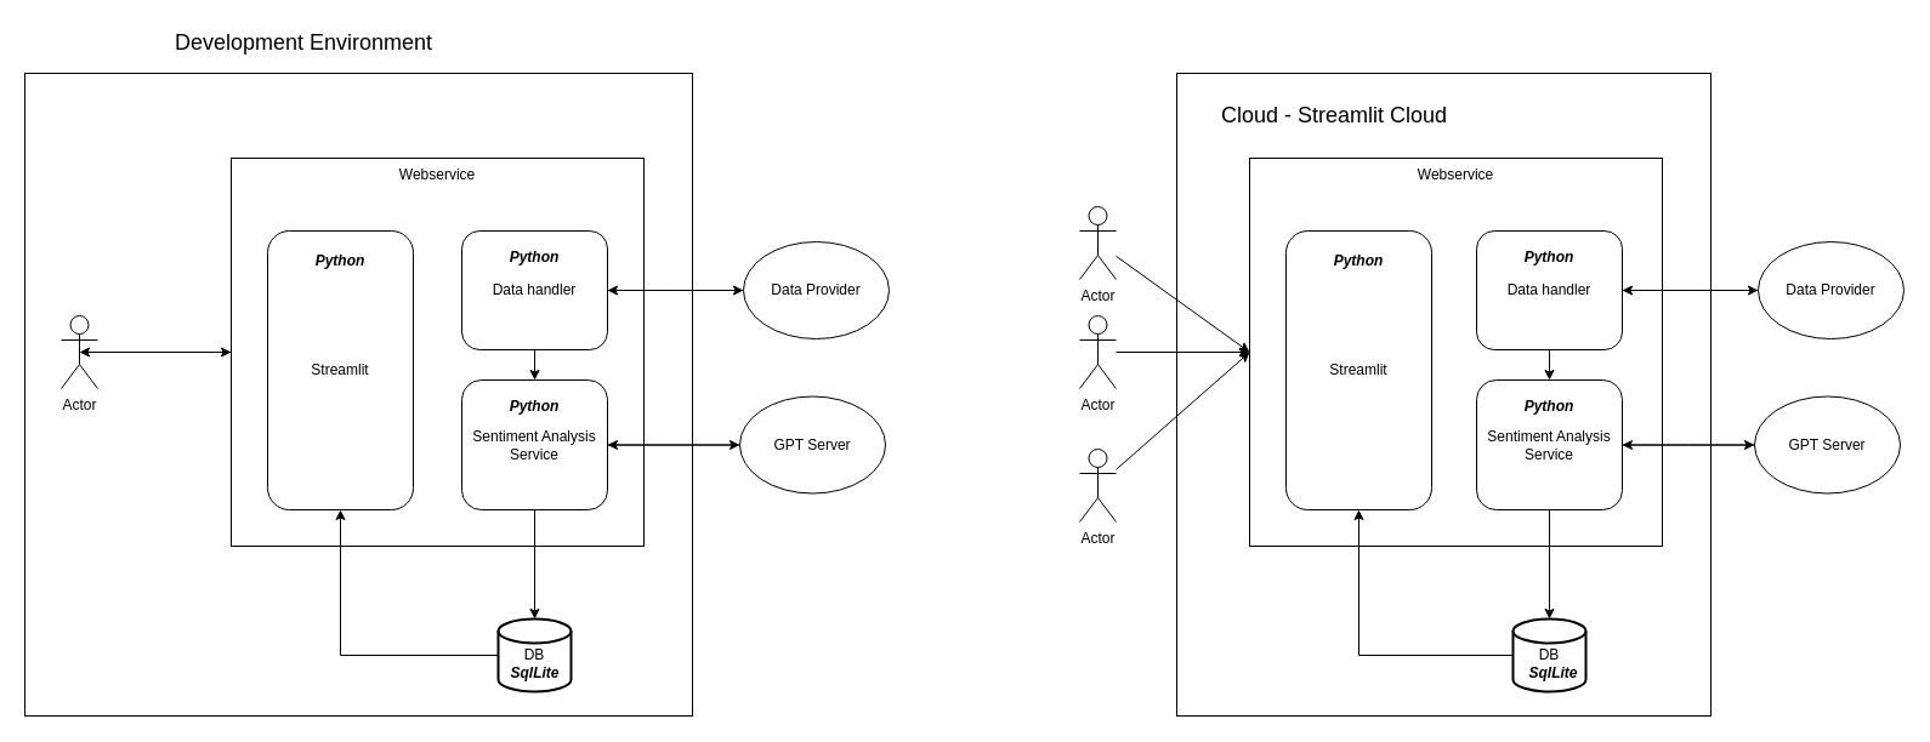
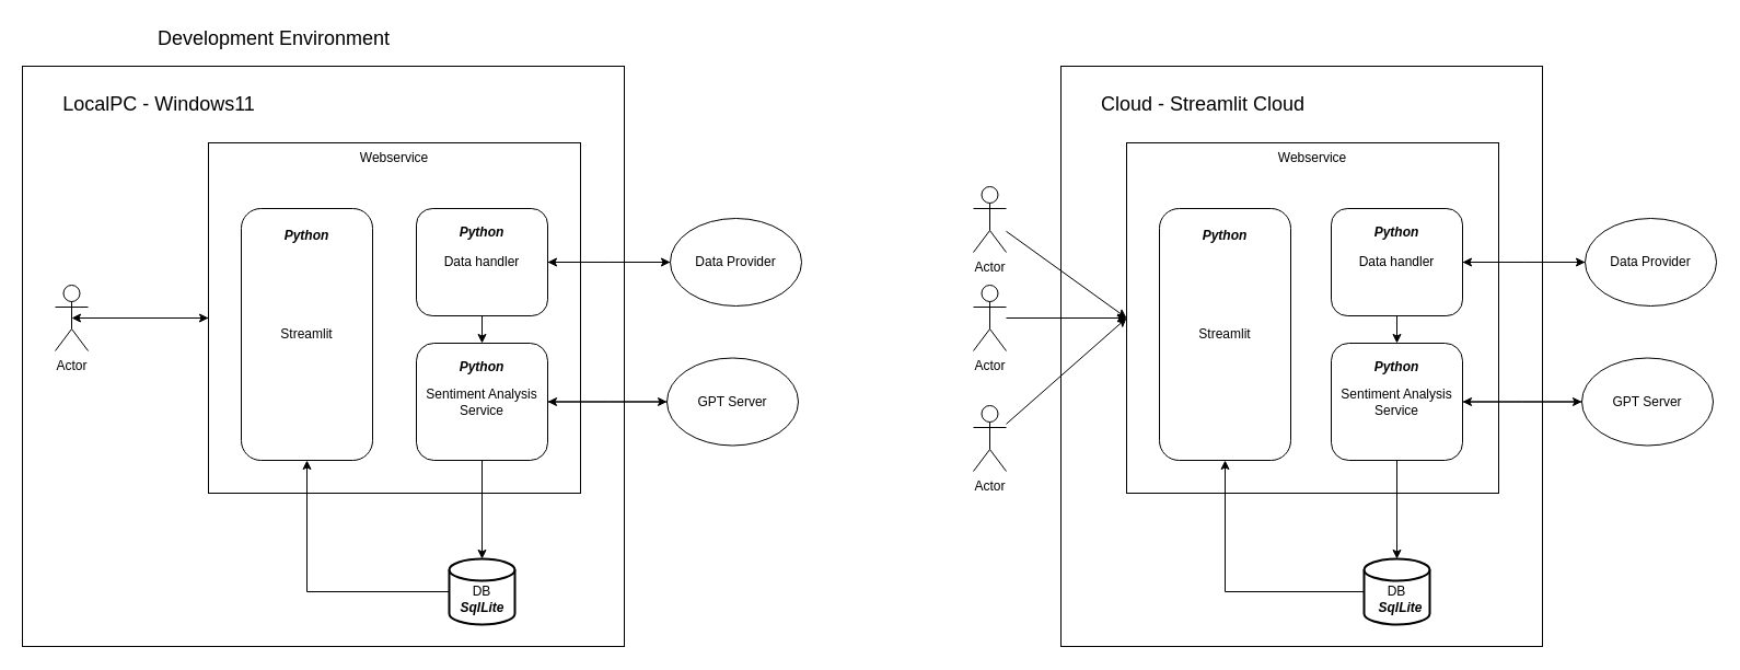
  <mxCell id="0" />
  <mxCell id="1" parent="0" />
  <mxCell id="2" value="Development Environment" style="text;html=1;align=center;verticalAlign=middle;whiteSpace=wrap;rounded=0;shadow=1;fontSize=18;" parent="1" vertex="1"><mxGeometry x="140" y="20" width="220" height="30" as="geometry" /></mxCell>
  <mxCell id="3" value="" style="rounded=0;whiteSpace=wrap;html=1;" parent="1" vertex="1"><mxGeometry x="20" y="60" width="550" height="530" as="geometry" /></mxCell>
  <mxCell id="4" value="Webservice" style="rounded=0;whiteSpace=wrap;html=1;horizontal=1;verticalAlign=top;" parent="1" vertex="1"><mxGeometry x="190" y="130" width="340" height="320" as="geometry" /></mxCell>
  <mxCell id="5" style="edgeStyle=orthogonalEdgeStyle;rounded=0;orthogonalLoop=1;jettySize=auto;html=1;entryX=0;entryY=0.5;entryDx=0;entryDy=0;" parent="1" source="6" target="4" edge="1"><mxGeometry relative="1" as="geometry" /></mxCell>
  <mxCell id="6" value="Actor" style="shape=umlActor;verticalLabelPosition=bottom;verticalAlign=top;html=1;outlineConnect=0;" parent="1" vertex="1"><mxGeometry x="50" y="260" width="30" height="60" as="geometry" /></mxCell>
  <mxCell id="7" style="edgeStyle=orthogonalEdgeStyle;rounded=0;orthogonalLoop=1;jettySize=auto;html=1;entryX=0.5;entryY=0.5;entryDx=0;entryDy=0;entryPerimeter=0;" parent="1" source="4" target="6" edge="1"><mxGeometry relative="1" as="geometry" /></mxCell>
  <mxCell id="8" value="Streamlit" style="rounded=1;whiteSpace=wrap;html=1;" parent="1" vertex="1"><mxGeometry x="220" y="190" width="120" height="230" as="geometry" /></mxCell>
  <mxCell id="9" style="edgeStyle=elbowEdgeStyle;rounded=0;html=1;entryX=0;entryY=0.5;entryDx=0;entryDy=0;" edge="1" parent="1" source="10" target="15"><mxGeometry relative="1" as="geometry" /></mxCell>
  <mxCell id="10" value="Sentiment Analysis&lt;div&gt;Service&lt;/div&gt;" style="rounded=1;whiteSpace=wrap;html=1;" parent="1" vertex="1"><mxGeometry x="380" y="313" width="120" height="107" as="geometry" /></mxCell>
  <mxCell id="11" value="DB" style="strokeWidth=2;html=1;shape=mxgraph.flowchart.database;whiteSpace=wrap;" parent="1" vertex="1"><mxGeometry x="410" y="510" width="60" height="60" as="geometry" /></mxCell>
  <mxCell id="12" style="edgeStyle=orthogonalEdgeStyle;rounded=0;orthogonalLoop=1;jettySize=auto;html=1;entryX=0.5;entryY=1;entryDx=0;entryDy=0;" parent="1" source="11" target="8" edge="1"><mxGeometry relative="1" as="geometry" /></mxCell>
  <mxCell id="13" style="edgeStyle=orthogonalEdgeStyle;rounded=0;orthogonalLoop=1;jettySize=auto;html=1;exitX=0.5;exitY=1;exitDx=0;exitDy=0;entryX=0.5;entryY=0;entryDx=0;entryDy=0;entryPerimeter=0;" parent="1" source="10" target="11" edge="1"><mxGeometry relative="1" as="geometry" /></mxCell>
  <mxCell id="14" style="edgeStyle=orthogonalEdgeStyle;rounded=0;orthogonalLoop=1;jettySize=auto;html=1;entryX=1;entryY=0.5;entryDx=0;entryDy=0;" parent="1" source="15" target="10" edge="1"><mxGeometry relative="1" as="geometry" /></mxCell>
  <mxCell id="15" value="GPT Server" style="ellipse;whiteSpace=wrap;html=1;" parent="1" vertex="1"><mxGeometry x="609" y="326.5" width="120" height="80" as="geometry" /></mxCell>
+ <mxCell id="16" value="&lt;font style=&quot;font-size: 18px;&quot;&gt;LocalPC - Windows11&lt;/font&gt;" style="text;html=1;align=center;verticalAlign=middle;whiteSpace=wrap;rounded=0;" parent="1" vertex="1"><mxGeometry x="30" y="80" width="230" height="30" as="geometry" /></mxCell>
  <mxCell id="17" value="" style="rounded=0;whiteSpace=wrap;html=1;" parent="1" vertex="1"><mxGeometry x="969" y="60" width="440" height="530" as="geometry" /></mxCell>
  <mxCell id="18" value="Webservice" style="rounded=0;whiteSpace=wrap;html=1;horizontal=1;verticalAlign=top;" parent="1" vertex="1"><mxGeometry x="1029" y="130" width="340" height="320" as="geometry" /></mxCell>
  <mxCell id="19" style="edgeStyle=orthogonalEdgeStyle;rounded=0;orthogonalLoop=1;jettySize=auto;html=1;entryX=0;entryY=0.5;entryDx=0;entryDy=0;" parent="1" source="20" target="18" edge="1"><mxGeometry relative="1" as="geometry" /></mxCell>
  <mxCell id="20" value="Actor" style="shape=umlActor;verticalLabelPosition=bottom;verticalAlign=top;html=1;outlineConnect=0;" parent="1" vertex="1"><mxGeometry x="889" y="260" width="30" height="60" as="geometry" /></mxCell>
  <mxCell id="21" value="Streamlit" style="rounded=1;whiteSpace=wrap;html=1;" parent="1" vertex="1"><mxGeometry x="1059" y="190" width="120" height="230" as="geometry" /></mxCell>
  <mxCell id="22" value="DB" style="strokeWidth=2;html=1;shape=mxgraph.flowchart.database;whiteSpace=wrap;" parent="1" vertex="1"><mxGeometry x="1246" y="510" width="60" height="60" as="geometry" /></mxCell>
  <mxCell id="23" style="edgeStyle=orthogonalEdgeStyle;rounded=0;orthogonalLoop=1;jettySize=auto;html=1;entryX=0.5;entryY=1;entryDx=0;entryDy=0;" parent="1" source="22" target="21" edge="1"><mxGeometry relative="1" as="geometry" /></mxCell>
  <mxCell id="24" style="edgeStyle=orthogonalEdgeStyle;rounded=0;orthogonalLoop=1;jettySize=auto;html=1;exitX=0.5;exitY=1;exitDx=0;exitDy=0;entryX=0.5;entryY=0;entryDx=0;entryDy=0;entryPerimeter=0;" parent="1" source="42" target="22" edge="1"><mxGeometry relative="1" as="geometry"><mxPoint x="1279" y="420" as="sourcePoint" /></mxGeometry></mxCell>
  <mxCell id="25" value="&lt;font style=&quot;font-size: 18px;&quot;&gt;Cloud -&amp;nbsp;&lt;/font&gt;&lt;span style=&quot;font-size: 18px;&quot;&gt;Streamlit&amp;nbsp;Cloud&lt;/span&gt;" style="text;html=1;align=center;verticalAlign=middle;whiteSpace=wrap;rounded=0;" parent="1" vertex="1"><mxGeometry x="979" y="80" width="240" height="30" as="geometry" /></mxCell>
  <mxCell id="26" value="SqlLite" style="text;html=1;align=center;verticalAlign=middle;resizable=0;points=[];autosize=1;strokeColor=none;fillColor=none;fontStyle=3" parent="1" vertex="1"><mxGeometry x="410" y="540" width="60" height="30" as="geometry" /></mxCell>
  <mxCell id="27" value="SqlLite" style="text;html=1;align=center;verticalAlign=middle;resizable=0;points=[];autosize=1;strokeColor=none;fillColor=none;fontStyle=3" parent="1" vertex="1"><mxGeometry x="1249" y="540" width="60" height="30" as="geometry" /></mxCell>
  <mxCell id="28" value="Python" style="text;html=1;align=center;verticalAlign=middle;whiteSpace=wrap;rounded=0;fontStyle=3" parent="1" vertex="1"><mxGeometry x="250" y="200" width="60" height="30" as="geometry" /></mxCell>
  <mxCell id="29" value="Python" style="text;html=1;align=center;verticalAlign=middle;whiteSpace=wrap;rounded=0;fontStyle=3" parent="1" vertex="1"><mxGeometry x="410" y="320" width="60" height="30" as="geometry" /></mxCell>
  <mxCell id="30" value="Python" style="text;html=1;align=center;verticalAlign=middle;whiteSpace=wrap;rounded=0;fontStyle=3" parent="1" vertex="1"><mxGeometry x="1089" y="200" width="60" height="30" as="geometry" /></mxCell>
  <mxCell id="31" style="rounded=0;orthogonalLoop=1;jettySize=auto;html=1;" parent="1" source="32" edge="1"><mxGeometry relative="1" as="geometry"><mxPoint x="1029" y="290" as="targetPoint" /></mxGeometry></mxCell>
  <mxCell id="32" value="Actor" style="shape=umlActor;verticalLabelPosition=bottom;verticalAlign=top;html=1;outlineConnect=0;" parent="1" vertex="1"><mxGeometry x="889" y="370" width="30" height="60" as="geometry" /></mxCell>
  <mxCell id="33" style="rounded=0;orthogonalLoop=1;jettySize=auto;html=1;entryX=0;entryY=0.5;entryDx=0;entryDy=0;" parent="1" source="34" target="18" edge="1"><mxGeometry relative="1" as="geometry" /></mxCell>
  <mxCell id="34" value="Actor" style="shape=umlActor;verticalLabelPosition=bottom;verticalAlign=top;html=1;outlineConnect=0;" parent="1" vertex="1"><mxGeometry x="889" y="170" width="30" height="60" as="geometry" /></mxCell>
  <mxCell id="35" style="edgeStyle=elbowEdgeStyle;rounded=0;html=1;entryX=1;entryY=0.5;entryDx=0;entryDy=0;" edge="1" parent="1" source="36" target="39"><mxGeometry relative="1" as="geometry" /></mxCell>
  <mxCell id="36" value="Data Provider" style="ellipse;whiteSpace=wrap;html=1;" vertex="1" parent="1"><mxGeometry x="612" y="199" width="120" height="80" as="geometry" /></mxCell>
  <mxCell id="37" style="edgeStyle=elbowEdgeStyle;rounded=0;html=1;entryX=0;entryY=0.5;entryDx=0;entryDy=0;" edge="1" parent="1" source="39" target="36"><mxGeometry relative="1" as="geometry" /></mxCell>
  <mxCell id="38" style="edgeStyle=elbowEdgeStyle;rounded=0;html=1;exitX=0.5;exitY=1;exitDx=0;exitDy=0;entryX=0.5;entryY=0;entryDx=0;entryDy=0;" edge="1" parent="1" source="39" target="10"><mxGeometry relative="1" as="geometry" /></mxCell>
  <mxCell id="39" value="Data handler" style="rounded=1;whiteSpace=wrap;html=1;" vertex="1" parent="1"><mxGeometry x="380" y="190" width="120" height="98" as="geometry" /></mxCell>
  <mxCell id="40" value="Python" style="text;html=1;align=center;verticalAlign=middle;whiteSpace=wrap;rounded=0;fontStyle=3" vertex="1" parent="1"><mxGeometry x="410" y="197" width="60" height="30" as="geometry" /></mxCell>
  <mxCell id="41" style="edgeStyle=elbowEdgeStyle;rounded=0;html=1;entryX=0;entryY=0.5;entryDx=0;entryDy=0;" edge="1" parent="1" source="42" target="44"><mxGeometry relative="1" as="geometry" /></mxCell>
  <mxCell id="42" value="Sentiment Analysis&lt;div&gt;Service&lt;/div&gt;" style="rounded=1;whiteSpace=wrap;html=1;" vertex="1" parent="1"><mxGeometry x="1216" y="313" width="120" height="107" as="geometry" /></mxCell>
  <mxCell id="43" style="edgeStyle=orthogonalEdgeStyle;rounded=0;orthogonalLoop=1;jettySize=auto;html=1;entryX=1;entryY=0.5;entryDx=0;entryDy=0;" edge="1" parent="1" source="44" target="42"><mxGeometry relative="1" as="geometry" /></mxCell>
  <mxCell id="44" value="GPT Server" style="ellipse;whiteSpace=wrap;html=1;" vertex="1" parent="1"><mxGeometry x="1445" y="326.5" width="120" height="80" as="geometry" /></mxCell>
  <mxCell id="45" value="Python" style="text;html=1;align=center;verticalAlign=middle;whiteSpace=wrap;rounded=0;fontStyle=3" vertex="1" parent="1"><mxGeometry x="1246" y="320" width="60" height="30" as="geometry" /></mxCell>
  <mxCell id="46" style="edgeStyle=elbowEdgeStyle;rounded=0;html=1;entryX=1;entryY=0.5;entryDx=0;entryDy=0;" edge="1" parent="1" source="47" target="50"><mxGeometry relative="1" as="geometry" /></mxCell>
  <mxCell id="47" value="Data Provider" style="ellipse;whiteSpace=wrap;html=1;" vertex="1" parent="1"><mxGeometry x="1448" y="199" width="120" height="80" as="geometry" /></mxCell>
  <mxCell id="48" style="edgeStyle=elbowEdgeStyle;rounded=0;html=1;entryX=0;entryY=0.5;entryDx=0;entryDy=0;" edge="1" parent="1" source="50" target="47"><mxGeometry relative="1" as="geometry" /></mxCell>
  <mxCell id="49" style="edgeStyle=elbowEdgeStyle;rounded=0;html=1;exitX=0.5;exitY=1;exitDx=0;exitDy=0;entryX=0.5;entryY=0;entryDx=0;entryDy=0;" edge="1" parent="1" source="50" target="42"><mxGeometry relative="1" as="geometry" /></mxCell>
  <mxCell id="50" value="Data handler" style="rounded=1;whiteSpace=wrap;html=1;" vertex="1" parent="1"><mxGeometry x="1216" y="190" width="120" height="98" as="geometry" /></mxCell>
  <mxCell id="51" value="Python" style="text;html=1;align=center;verticalAlign=middle;whiteSpace=wrap;rounded=0;fontStyle=3" vertex="1" parent="1"><mxGeometry x="1246" y="197" width="60" height="30" as="geometry" /></mxCell>
